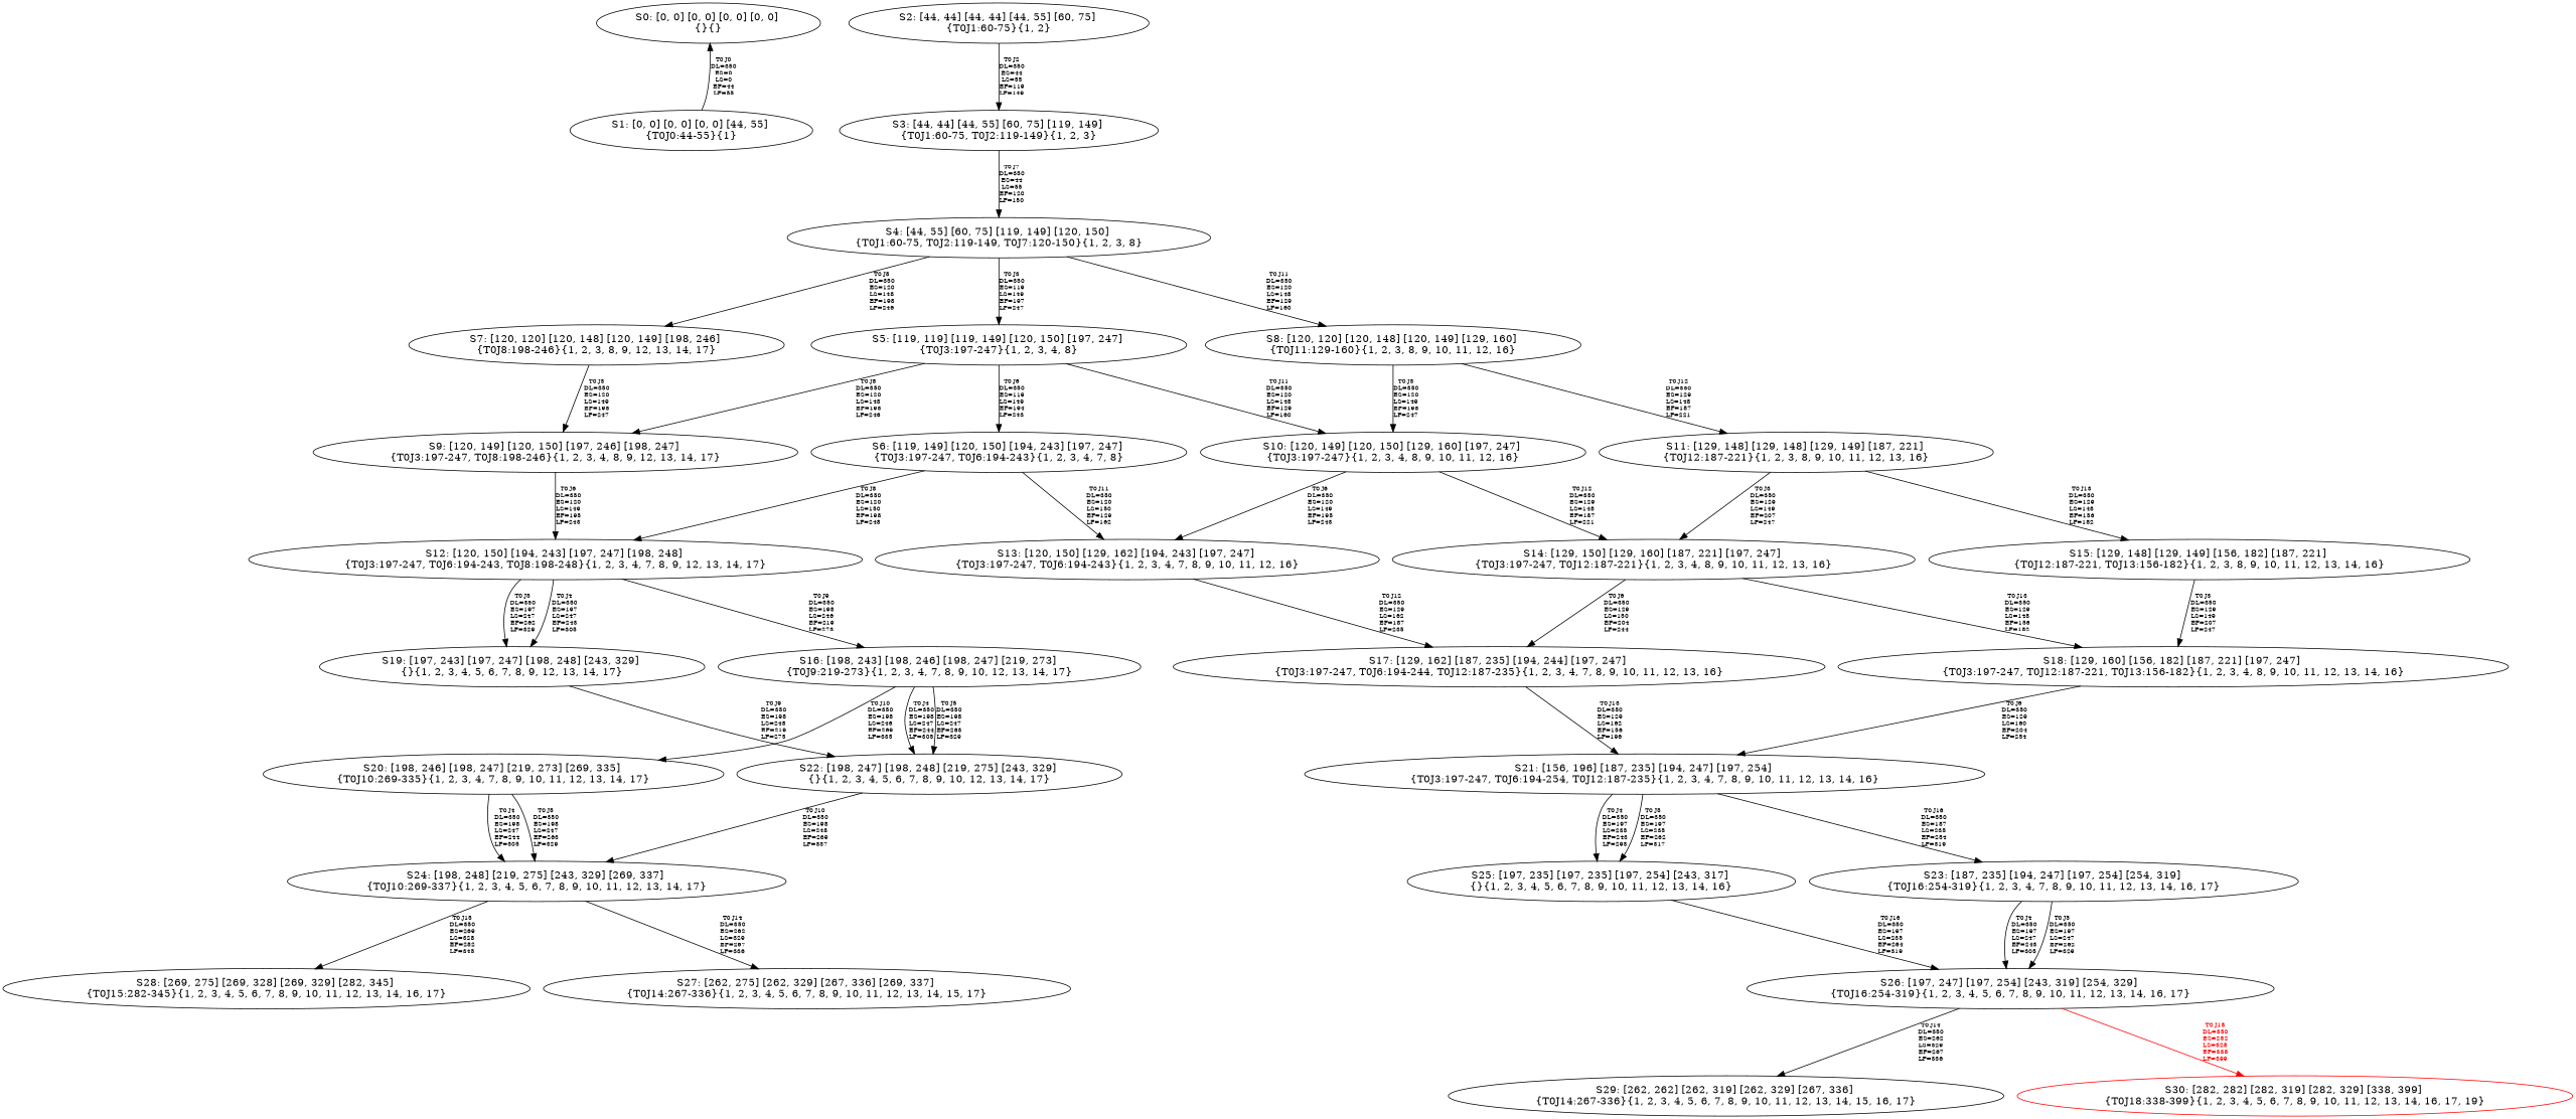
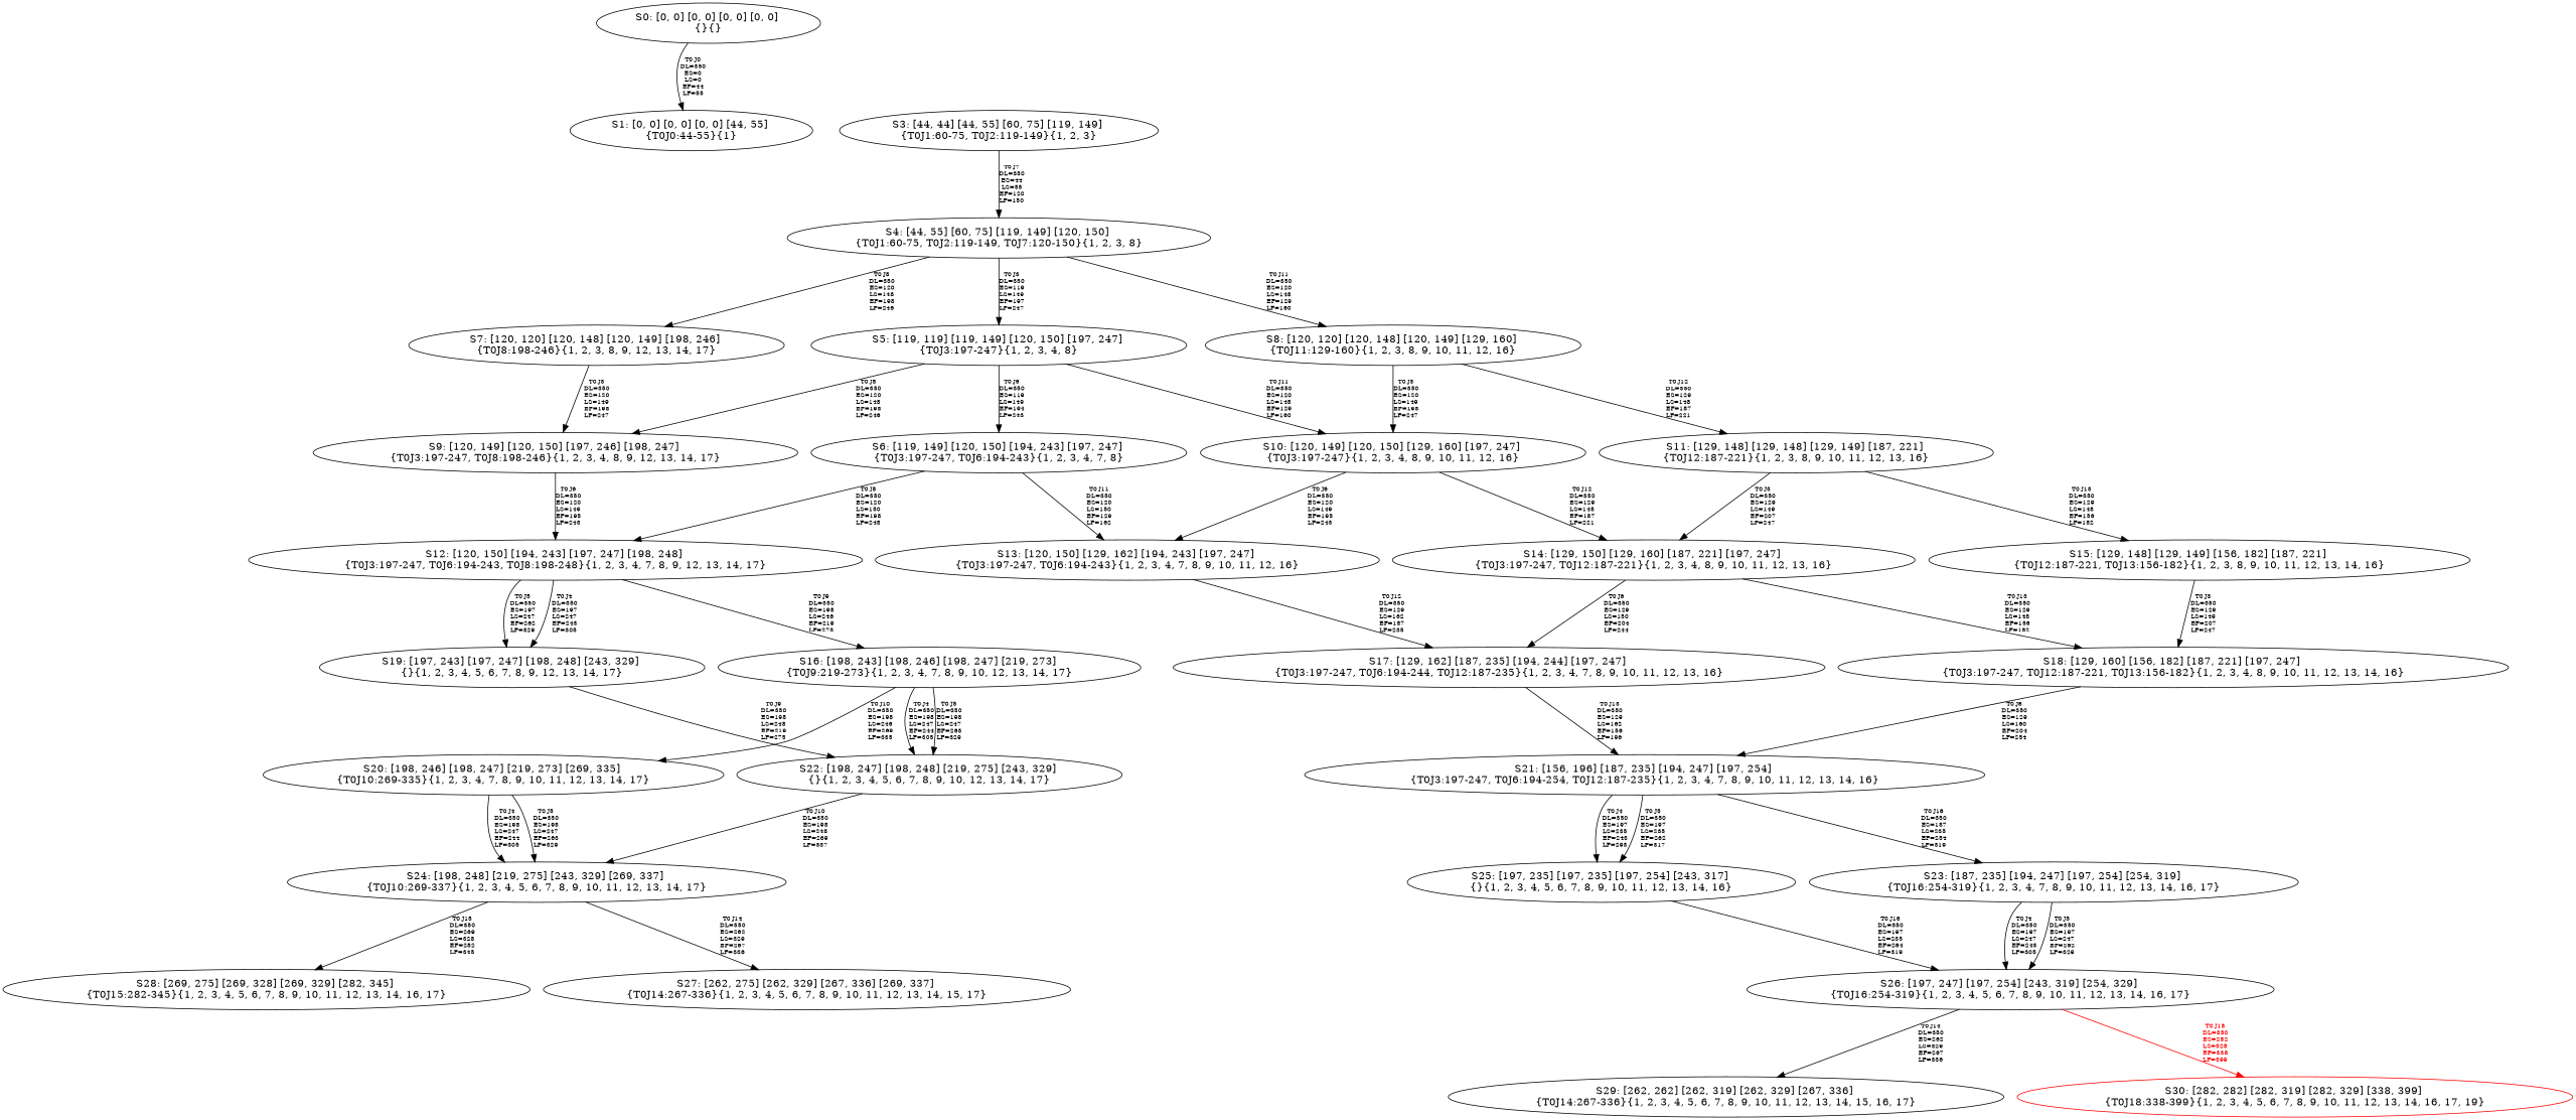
  digraph {
    edge [fontsize=8]
    n1 [label="S0: [0, 0] [0, 0] [0, 0] [0, 0] \n{}{}"]
    n2 [label="S1: [0, 0] [0, 0] [0, 0] [44, 55] \n{T0J0:44-55}{1}"]
-   n3 [label="S2: [44, 44] [44, 44] [44, 55] [60, 75] \n{T0J1:60-75}{1, 2}"]
    n4 [label="S3: [44, 44] [44, 55] [60, 75] [119, 149] \n{T0J1:60-75, T0J2:119-149}{1, 2, 3}"]
    n5 [label="S4: [44, 55] [60, 75] [119, 149] [120, 150] \n{T0J1:60-75, T0J2:119-149, T0J7:120-150}{1, 2, 3, 8}"]
    n6 [label="S5: [119, 119] [119, 149] [120, 150] [197, 247] \n{T0J3:197-247}{1, 2, 3, 4, 8}"]
    n7 [label="S7: [120, 120] [120, 148] [120, 149] [198, 246] \n{T0J8:198-246}{1, 2, 3, 8, 9, 12, 13, 14, 17}"]
    n8 [label="S8: [120, 120] [120, 148] [120, 149] [129, 160] \n{T0J11:129-160}{1, 2, 3, 8, 9, 10, 11, 12, 16}"]
    n9 [label="S6: [119, 149] [120, 150] [194, 243] [197, 247] \n{T0J3:197-247, T0J6:194-243}{1, 2, 3, 4, 7, 8}"]
    n10 [label="S9: [120, 149] [120, 150] [197, 246] [198, 247] \n{T0J3:197-247, T0J8:198-246}{1, 2, 3, 4, 8, 9, 12, 13, 14, 17}"]
    n11 [label="S10: [120, 149] [120, 150] [129, 160] [197, 247] \n{T0J3:197-247}{1, 2, 3, 4, 8, 9, 10, 11, 12, 16}"]
    n12 [label="S11: [129, 148] [129, 148] [129, 149] [187, 221] \n{T0J12:187-221}{1, 2, 3, 8, 9, 10, 11, 12, 13, 16}"]
    n13 [label="S12: [120, 150] [194, 243] [197, 247] [198, 248] \n{T0J3:197-247, T0J6:194-243, T0J8:198-248}{1, 2, 3, 4, 7, 8, 9, 12, 13, 14, 17}"]
    n14 [label="S13: [120, 150] [129, 162] [194, 243] [197, 247] \n{T0J3:197-247, T0J6:194-243}{1, 2, 3, 4, 7, 8, 9, 10, 11, 12, 16}"]
    n15 [label="S14: [129, 150] [129, 160] [187, 221] [197, 247] \n{T0J3:197-247, T0J12:187-221}{1, 2, 3, 4, 8, 9, 10, 11, 12, 13, 16}"]
    n16 [label="S16: [198, 243] [198, 246] [198, 247] [219, 273] \n{T0J9:219-273}{1, 2, 3, 4, 7, 8, 9, 10, 12, 13, 14, 17}"]
    n17 [label="S19: [197, 243] [197, 247] [198, 248] [243, 329] \n{}{1, 2, 3, 4, 5, 6, 7, 8, 9, 12, 13, 14, 17}"]
    n18 [label="S17: [129, 162] [187, 235] [194, 244] [197, 247] \n{T0J3:197-247, T0J6:194-244, T0J12:187-235}{1, 2, 3, 4, 7, 8, 9, 10, 11, 12, 13, 16}"]
    n19 [label="S15: [129, 148] [129, 149] [156, 182] [187, 221] \n{T0J12:187-221, T0J13:156-182}{1, 2, 3, 8, 9, 10, 11, 12, 13, 14, 16}"]
    n20 [label="S18: [129, 160] [156, 182] [187, 221] [197, 247] \n{T0J3:197-247, T0J12:187-221, T0J13:156-182}{1, 2, 3, 4, 8, 9, 10, 11, 12, 13, 14, 16}"]
    n21 [label="S20: [198, 246] [198, 247] [219, 273] [269, 335] \n{T0J10:269-335}{1, 2, 3, 4, 7, 8, 9, 10, 11, 12, 13, 14, 17}"]
    n22 [label="S22: [198, 247] [198, 248] [219, 275] [243, 329] \n{}{1, 2, 3, 4, 5, 6, 7, 8, 9, 10, 12, 13, 14, 17}"]
    n23 [label="S21: [156, 196] [187, 235] [194, 247] [197, 254] \n{T0J3:197-247, T0J6:194-254, T0J12:187-235}{1, 2, 3, 4, 7, 8, 9, 10, 11, 12, 13, 14, 16}"]
    n24 [label="S24: [198, 248] [219, 275] [243, 329] [269, 337] \n{T0J10:269-337}{1, 2, 3, 4, 5, 6, 7, 8, 9, 10, 11, 12, 13, 14, 17}"]
    n25 [label="S23: [187, 235] [194, 247] [197, 254] [254, 319] \n{T0J16:254-319}{1, 2, 3, 4, 7, 8, 9, 10, 11, 12, 13, 14, 16, 17}"]
    n26 [label="S25: [197, 235] [197, 235] [197, 254] [243, 317] \n{}{1, 2, 3, 4, 5, 6, 7, 8, 9, 10, 11, 12, 13, 14, 16}"]
    n27 [label="S27: [262, 275] [262, 329] [267, 336] [269, 337] \n{T0J14:267-336}{1, 2, 3, 4, 5, 6, 7, 8, 9, 10, 11, 12, 13, 14, 15, 17}"]
    n28 [label="S28: [269, 275] [269, 328] [269, 329] [282, 345] \n{T0J15:282-345}{1, 2, 3, 4, 5, 6, 7, 8, 9, 10, 11, 12, 13, 14, 16, 17}"]
    n29 [label="S26: [197, 247] [197, 254] [243, 319] [254, 329] \n{T0J16:254-319}{1, 2, 3, 4, 5, 6, 7, 8, 9, 10, 11, 12, 13, 14, 16, 17}"]
    n30 [label="S29: [262, 262] [262, 319] [262, 329] [267, 336] \n{T0J14:267-336}{1, 2, 3, 4, 5, 6, 7, 8, 9, 10, 11, 12, 13, 14, 15, 16, 17}"]
    n31 [color=Red label="S30: [282, 282] [282, 319] [282, 329] [338, 399] \n{T0J18:338-399}{1, 2, 3, 4, 5, 6, 7, 8, 9, 10, 11, 12, 13, 14, 16, 17, 19}"]
-   n2 -> n1 [label="T0 J0\nDL=350\nES=0\nLS=0\nEF=44\nLF=55"]
-   n3 -> n4 [label="T0 J2\nDL=350\nES=44\nLS=55\nEF=119\nLF=149"]
+   n1 -> n2 [label="T0 J0\nDL=350\nES=0\nLS=0\nEF=44\nLF=55"]
    n4 -> n5 [label="T0 J7\nDL=350\nES=44\nLS=55\nEF=120\nLF=150"]
    n5 -> n6 [label="T0 J3\nDL=350\nES=119\nLS=149\nEF=197\nLF=247"]
    n5 -> n7 [label="T0 J8\nDL=350\nES=120\nLS=148\nEF=198\nLF=246"]
    n5 -> n8 [label="T0 J11\nDL=350\nES=120\nLS=148\nEF=129\nLF=160"]
    n6 -> n9 [label="T0 J6\nDL=350\nES=119\nLS=149\nEF=194\nLF=243"]
    n6 -> n10 [label="T0 J8\nDL=350\nES=120\nLS=148\nEF=198\nLF=246"]
    n6 -> n11 [label="T0 J11\nDL=350\nES=120\nLS=148\nEF=129\nLF=160"]
    n7 -> n10 [label="T0 J3\nDL=350\nES=120\nLS=149\nEF=198\nLF=247"]
    n8 -> n11 [label="T0 J3\nDL=350\nES=120\nLS=149\nEF=198\nLF=247"]
    n8 -> n12 [label="T0 J12\nDL=350\nES=129\nLS=148\nEF=187\nLF=221"]
    n9 -> n13 [label="T0 J8\nDL=350\nES=120\nLS=150\nEF=198\nLF=248"]
    n9 -> n14 [label="T0 J11\nDL=350\nES=120\nLS=150\nEF=129\nLF=162"]
    n10 -> n13 [label="T0 J6\nDL=350\nES=120\nLS=149\nEF=195\nLF=243"]
    n11 -> n14 [label="T0 J6\nDL=350\nES=120\nLS=149\nEF=195\nLF=243"]
    n11 -> n15 [label="T0 J12\nDL=350\nES=129\nLS=148\nEF=187\nLF=221"]
    n12 -> n15 [label="T0 J3\nDL=350\nES=129\nLS=149\nEF=207\nLF=247"]
    n12 -> n19 [label="T0 J13\nDL=350\nES=129\nLS=148\nEF=156\nLF=182"]
    n13 -> n16 [label="T0 J9\nDL=350\nES=198\nLS=246\nEF=219\nLF=273"]
    n13 -> n17 [label="T0 J4\nDL=350\nES=197\nLS=247\nEF=243\nLF=305"]
    n13 -> n17 [label="T0 J5\nDL=350\nES=197\nLS=247\nEF=262\nLF=329"]
    n14 -> n18 [label="T0 J12\nDL=350\nES=129\nLS=162\nEF=187\nLF=235"]
    n15 -> n18 [label="T0 J6\nDL=350\nES=129\nLS=150\nEF=204\nLF=244"]
    n15 -> n20 [label="T0 J13\nDL=350\nES=129\nLS=148\nEF=156\nLF=182"]
    n16 -> n21 [label="T0 J10\nDL=350\nES=198\nLS=246\nEF=269\nLF=335"]
    n16 -> n22 [label="T0 J4\nDL=350\nES=198\nLS=247\nEF=244\nLF=305"]
    n16 -> n22 [label="T0 J5\nDL=350\nES=198\nLS=247\nEF=263\nLF=329"]
    n17 -> n22 [label="T0 J9\nDL=350\nES=198\nLS=248\nEF=219\nLF=275"]
    n18 -> n23 [label="T0 J13\nDL=350\nES=129\nLS=162\nEF=156\nLF=196"]
    n19 -> n20 [label="T0 J3\nDL=350\nES=129\nLS=149\nEF=207\nLF=247"]
    n20 -> n23 [label="T0 J6\nDL=350\nES=129\nLS=160\nEF=204\nLF=254"]
    n21 -> n24 [label="T0 J4\nDL=350\nES=198\nLS=247\nEF=244\nLF=305"]
    n21 -> n24 [label="T0 J5\nDL=350\nES=198\nLS=247\nEF=263\nLF=329"]
    n22 -> n24 [label="T0 J10\nDL=350\nES=198\nLS=248\nEF=269\nLF=337"]
    n23 -> n25 [label="T0 J16\nDL=350\nES=187\nLS=235\nEF=254\nLF=319"]
    n23 -> n26 [label="T0 J4\nDL=350\nES=197\nLS=235\nEF=243\nLF=293"]
    n23 -> n26 [label="T0 J5\nDL=350\nES=197\nLS=235\nEF=262\nLF=317"]
    n24 -> n27 [label="T0 J14\nDL=350\nES=262\nLS=329\nEF=267\nLF=336"]
    n24 -> n28 [label="T0 J15\nDL=350\nES=269\nLS=328\nEF=282\nLF=345"]
    n25 -> n29 [label="T0 J4\nDL=350\nES=197\nLS=247\nEF=243\nLF=305"]
    n25 -> n29 [label="T0 J5\nDL=350\nES=197\nLS=247\nEF=262\nLF=329"]
    n26 -> n29 [label="T0 J16\nDL=350\nES=197\nLS=235\nEF=264\nLF=319"]
    n29 -> n30 [label="T0 J14\nDL=350\nES=262\nLS=329\nEF=267\nLF=336"]
    n29 -> n31 [color=Red fontcolor=Red label="T0 J18\nDL=350\nES=282\nLS=328\nEF=338\nLF=399"]
  }
